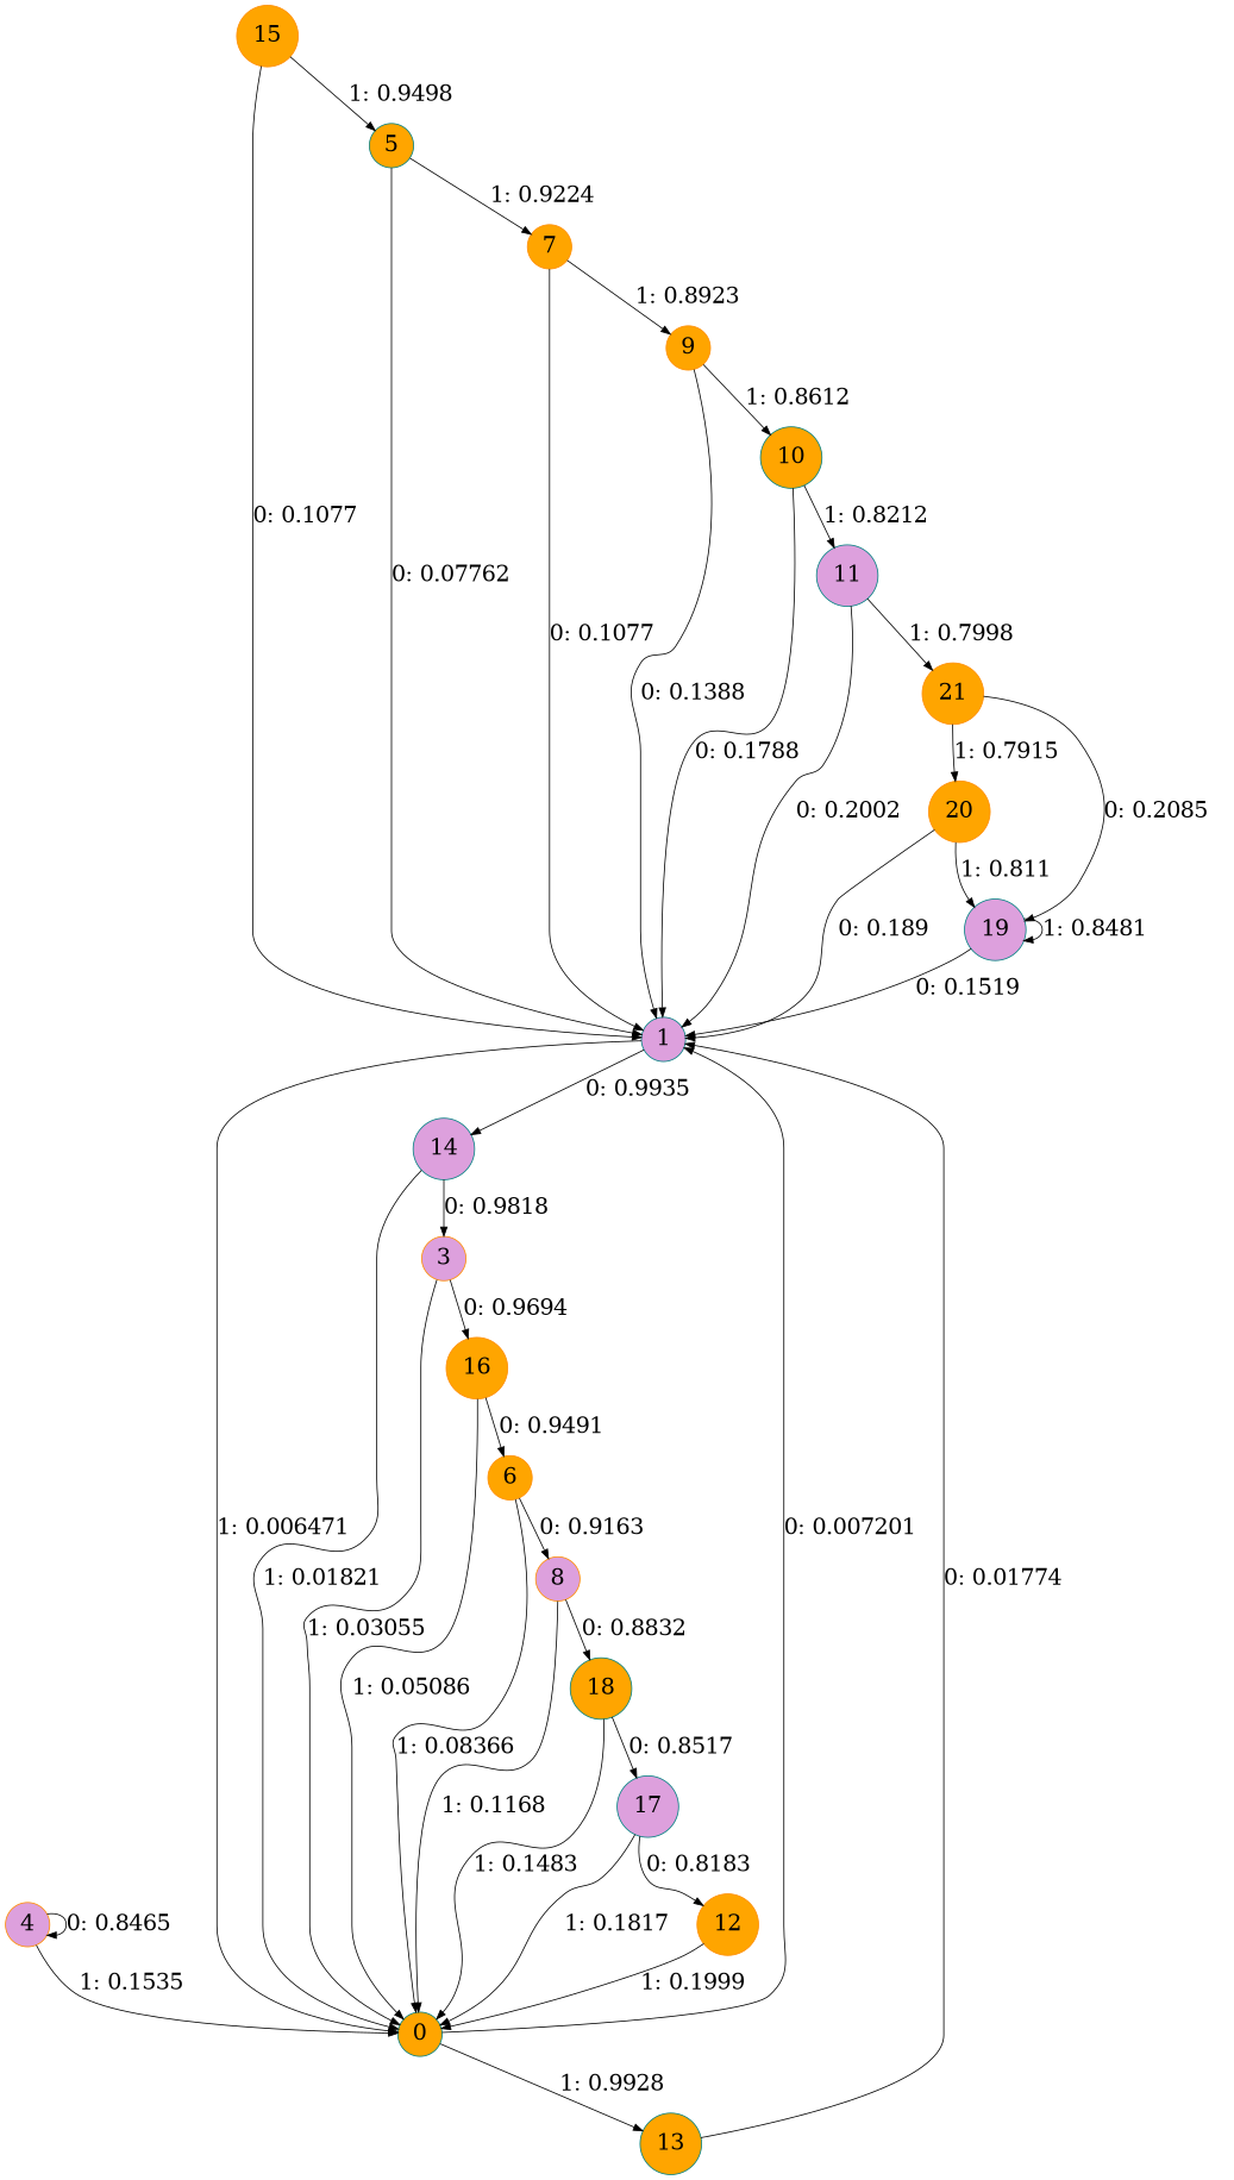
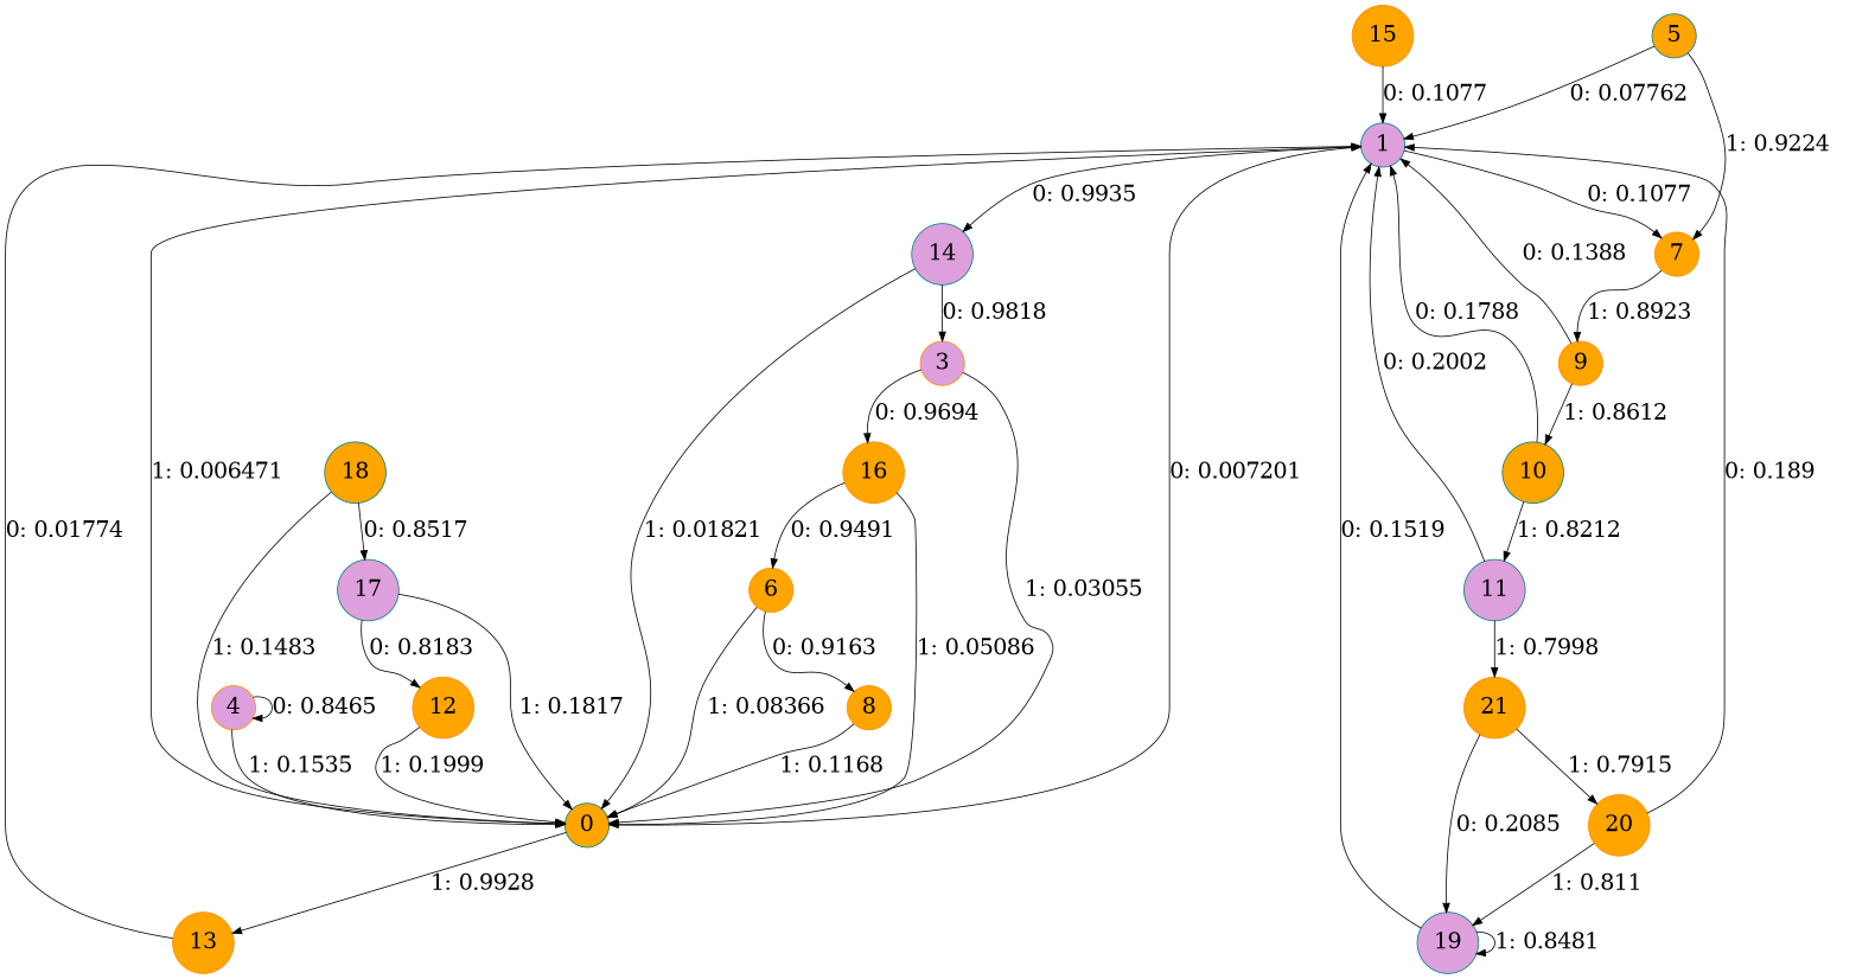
  digraph {
    node [color=darkorange fillcolor=orange fontsize=24 shape=circle style=filled]
    edge [fontsize=24]
    1 [color=teal fillcolor=plum]
    0 [color=teal]
-   13 [color=teal]
+   13
    14 [color=teal fillcolor=plum]
    3 [fillcolor=plum]
    16
    15
    5 [color=teal]
    7
    6
-   8 [fillcolor=plum]
+   8
    4 [fillcolor=plum]
    9
    10 [color=teal]
    18 [color=teal]
    17 [color=teal fillcolor=plum]
    11 [color=teal fillcolor=plum]
    12
    21
    20
    19 [color=teal fillcolor=plum]
    1 -> 0 [label="1: 0.006471  "]
    1 -> 14 [label="0: 0.9935   "]
    0 -> 1 [label="0: 0.007201  "]
    0 -> 13 [label="1: 0.9928   "]
    13 -> 1 [label="0: 0.01774  "]
    14 -> 0 [label="1: 0.01821  "]
    14 -> 3 [label="0: 0.9818   "]
    3 -> 0 [label="1: 0.03055  "]
    3 -> 16 [label="0: 0.9694   "]
    16 -> 0 [label="1: 0.05086  "]
    16 -> 6 [label="0: 0.9491   "]
    15 -> 1 [label="0: 0.1077   "]
-   15 -> 5 [label="1: 0.9498   "]
    5 -> 1 [label="0: 0.07762  "]
    5 -> 7 [label="1: 0.9224   "]
-   7 -> 1 [label="0: 0.1077   "]
+   1 -> 7 [label="0: 0.1077   "]
    7 -> 9 [label="1: 0.8923   "]
    6 -> 0 [label="1: 0.08366  "]
    6 -> 8 [label="0: 0.9163   "]
    8 -> 0 [label="1: 0.1168   "]
-   8 -> 18 [label="0: 0.8832   "]
    4 -> 0 [label="1: 0.1535   "]
    4 -> 4 [label="0: 0.8465   "]
    9 -> 1 [label="0: 0.1388   "]
    9 -> 10 [label="1: 0.8612   "]
    10 -> 1 [label="0: 0.1788   "]
    10 -> 11 [label="1: 0.8212   "]
    18 -> 0 [label="1: 0.1483   "]
    18 -> 17 [label="0: 0.8517   "]
    17 -> 0 [label="1: 0.1817   "]
    17 -> 12 [label="0: 0.8183   "]
    11 -> 1 [label="0: 0.2002   "]
    11 -> 21 [label="1: 0.7998   "]
    12 -> 0 [label="1: 0.1999   "]
    21 -> 20 [label="1: 0.7915   "]
    21 -> 19 [label="0: 0.2085   "]
    20 -> 1 [label="0: 0.189    "]
    20 -> 19 [label="1: 0.811    "]
    19 -> 1 [label="0: 0.1519   "]
    19 -> 19 [label="1: 0.8481   "]
  }
